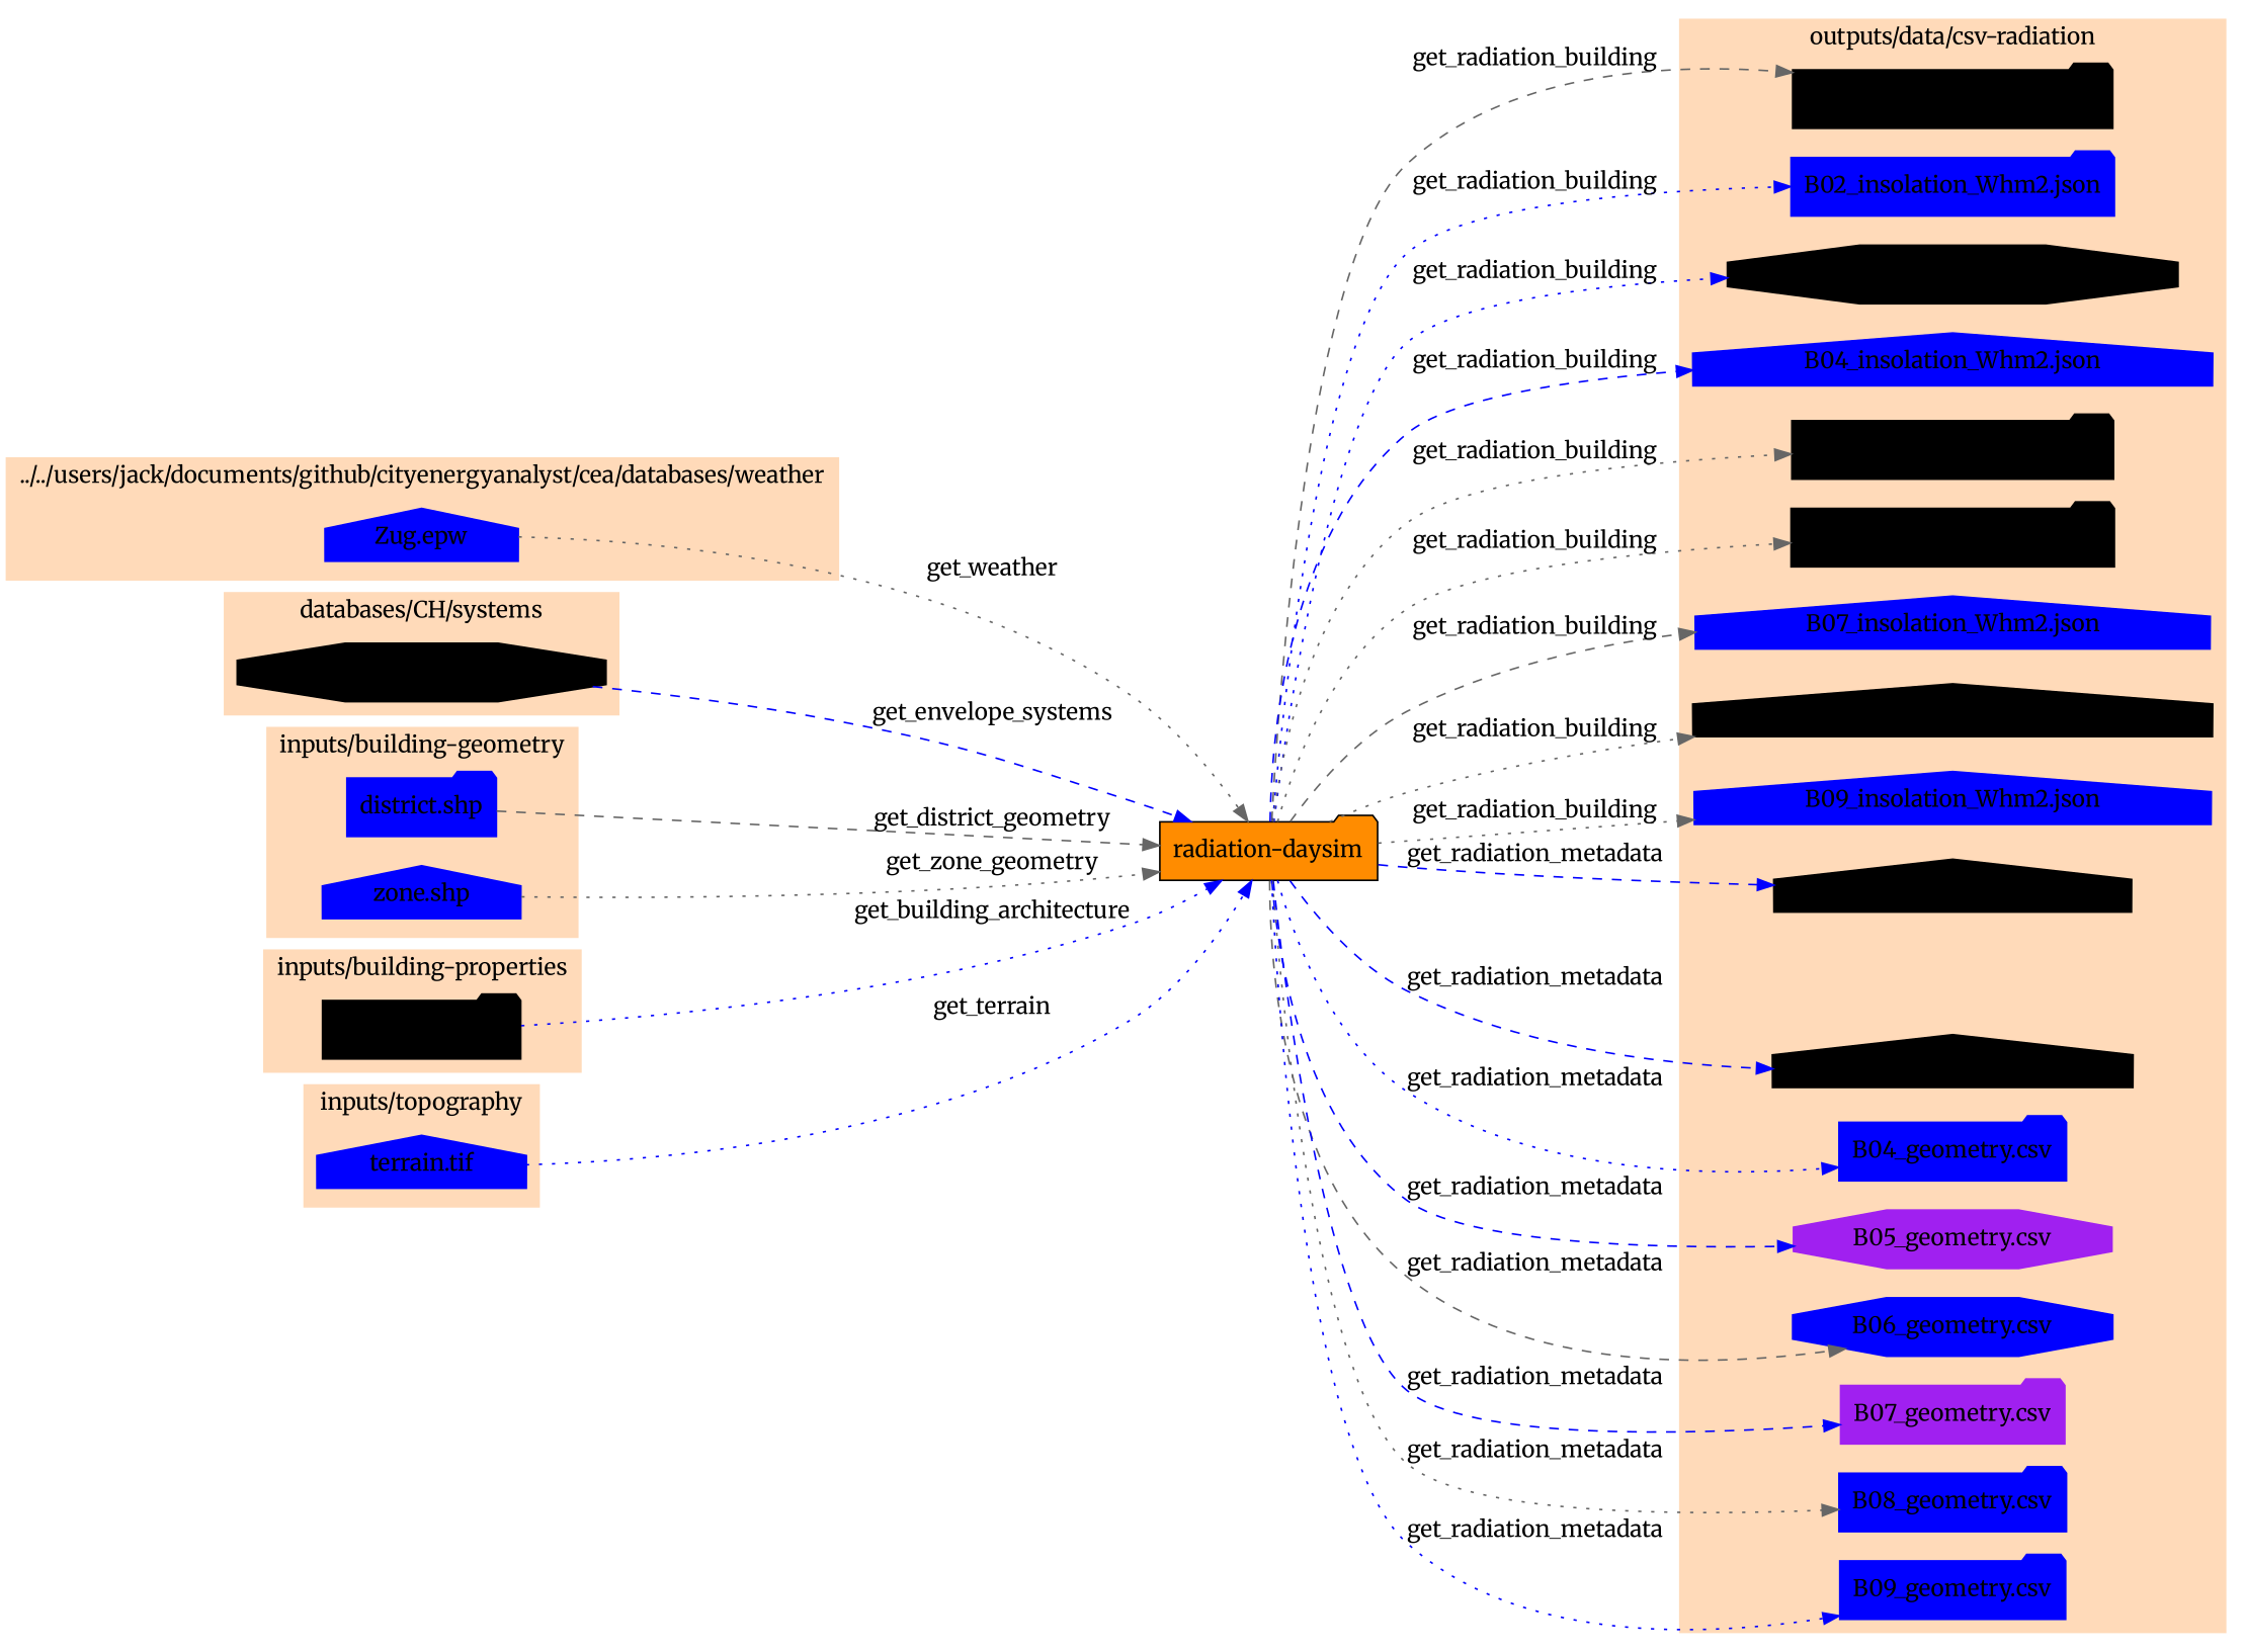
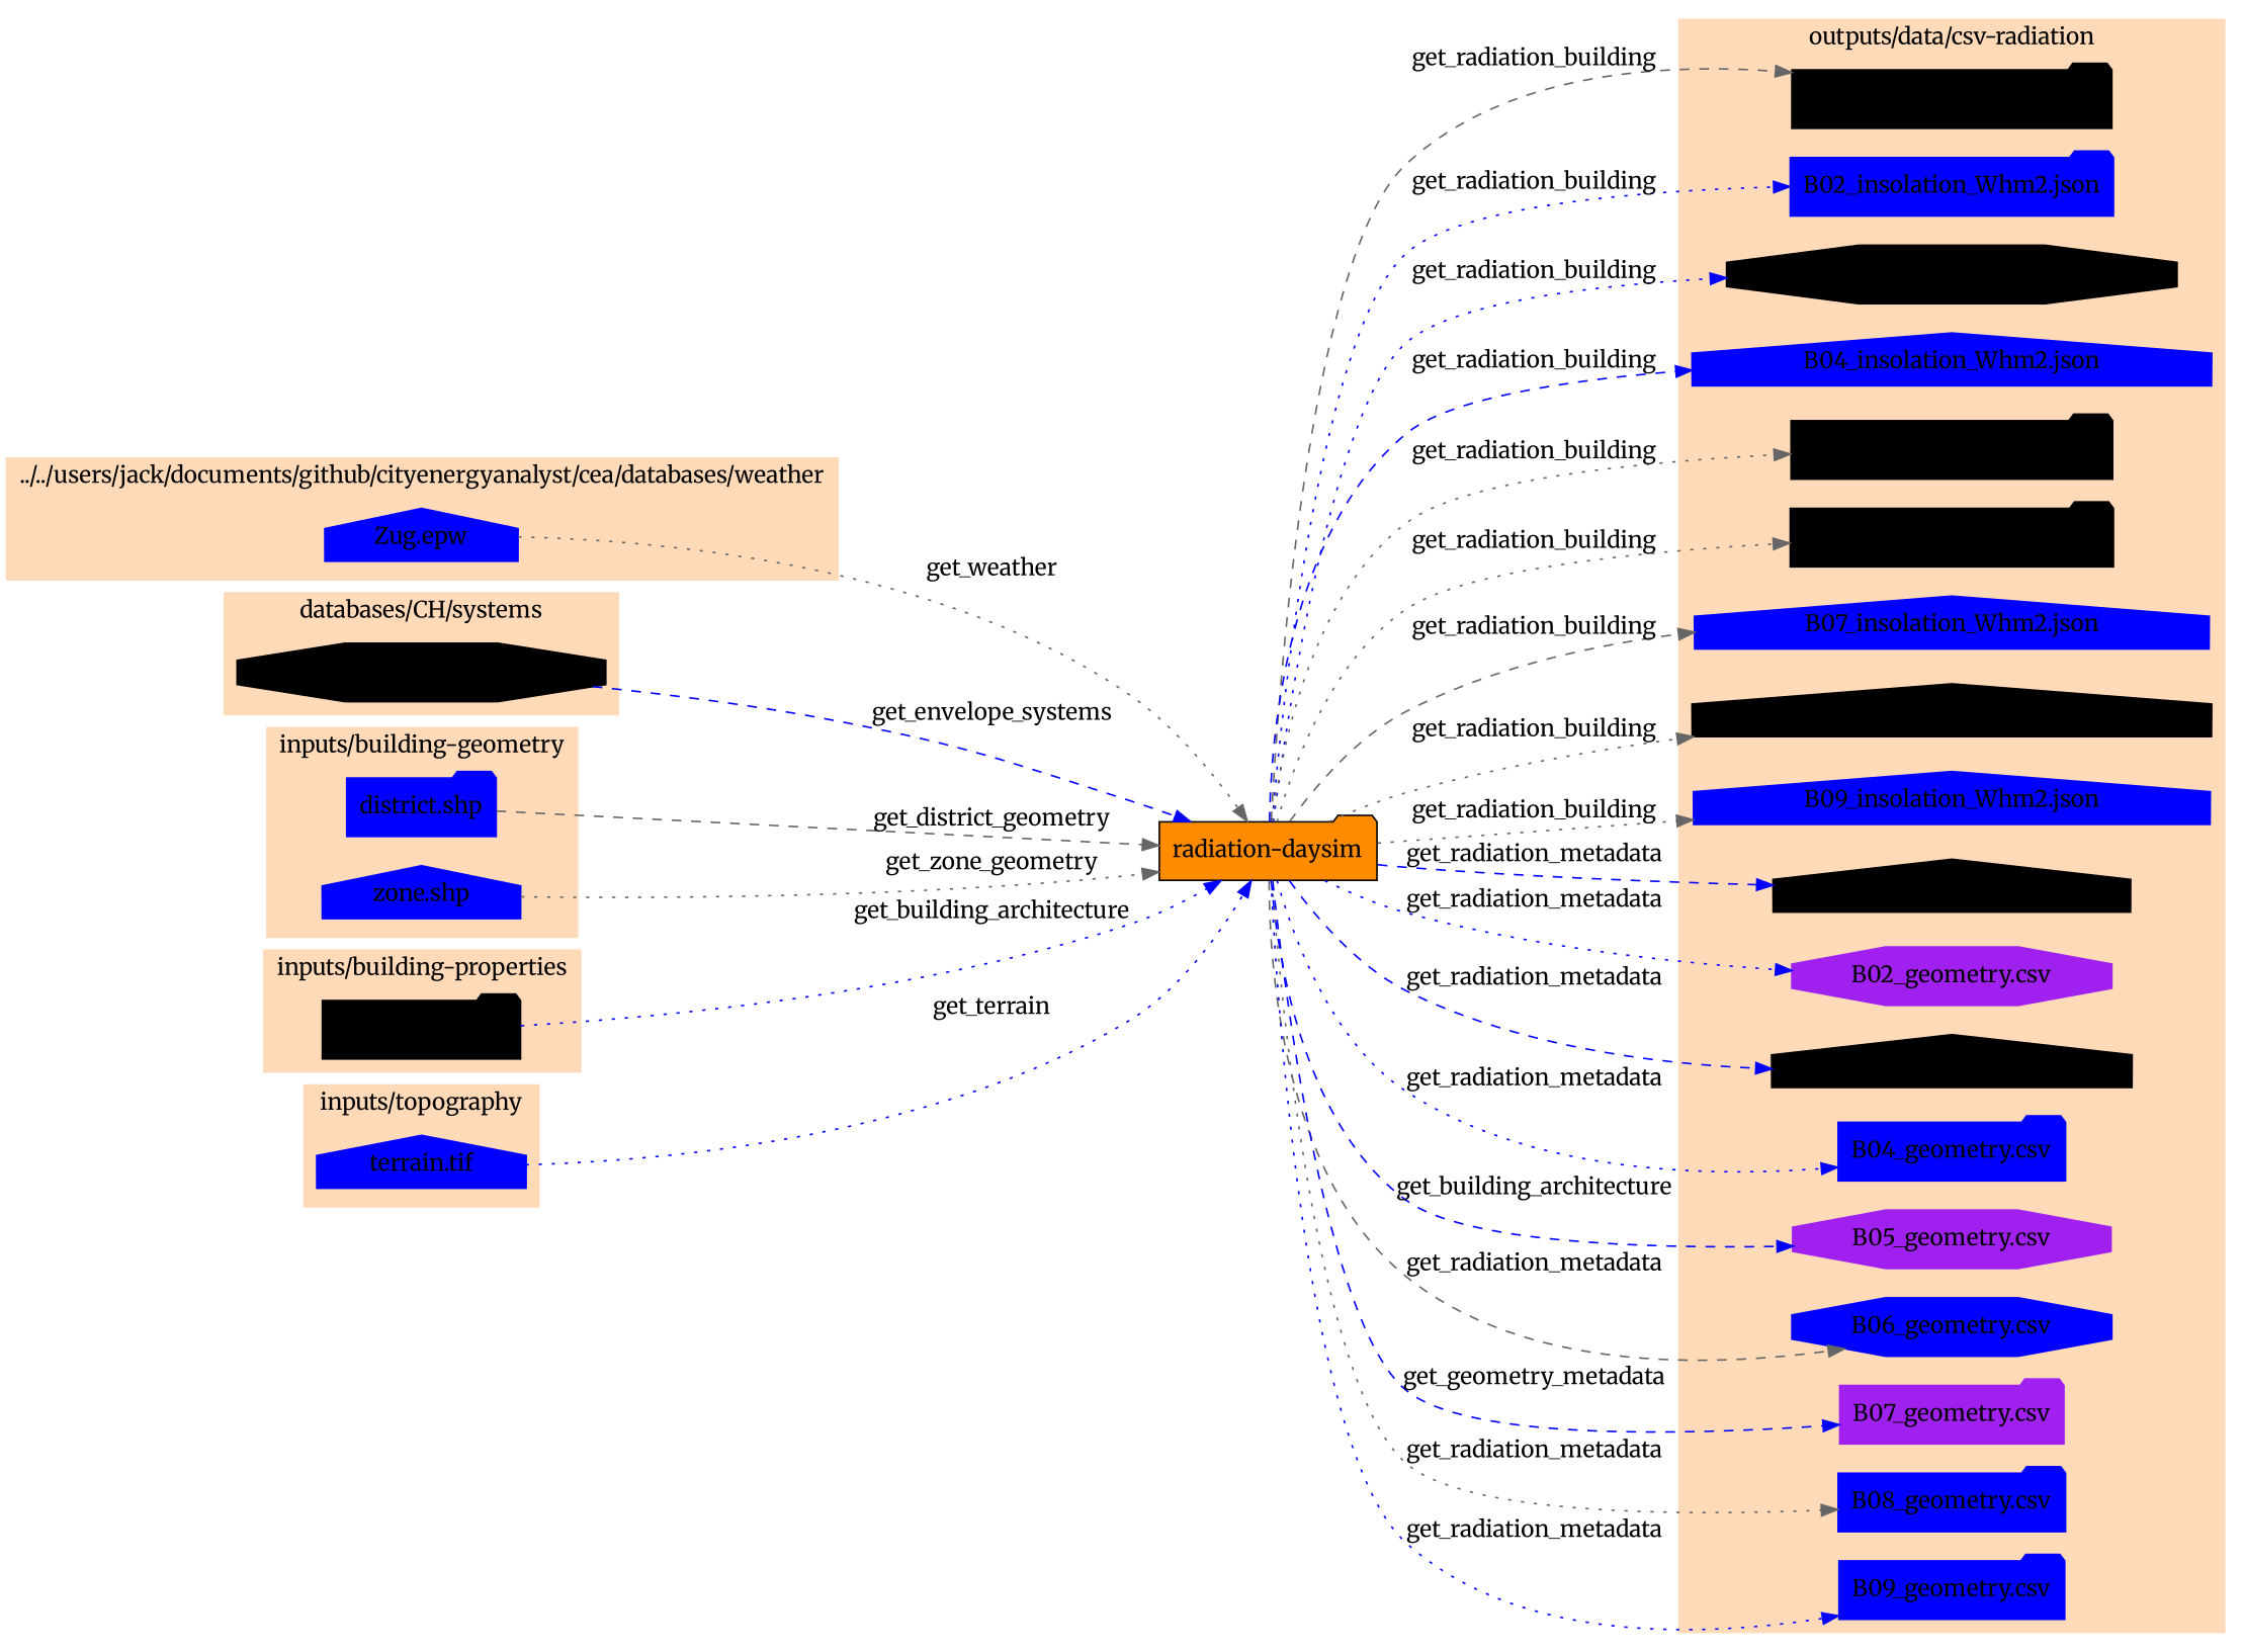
  digraph {
    fontname=Merriweather
    rankdir=LR
    node [color=blue fontname=Merriweather shape=folder style=filled]
    edge [color=blue fontname=Merriweather style=dotted]
    "Zug.epw" [shape=house]
    "envelope_systems.xls" [color=black shape=octagon]
    "district.shp"
    "zone.shp" [shape=house]
    "architecture.dbf" [color=black]
    "terrain.tif" [shape=house]
    "B01_insolation_Whm2.json" [color=black]
    "B02_insolation_Whm2.json"
    "B03_insolation_Whm2.json" [color=black shape=octagon]
    "B04_insolation_Whm2.json" [shape=house]
    "B05_insolation_Whm2.json" [color=black]
    "B06_insolation_Whm2.json" [color=black]
    "B07_insolation_Whm2.json" [shape=house]
    "B08_insolation_Whm2.json" [color=black shape=house]
    "B09_insolation_Whm2.json" [shape=house]
    "B01_geometry.csv" [color=black shape=house]
+   "B02_geometry.csv" [color=purple shape=octagon]
    "B03_geometry.csv" [color=black shape=house]
    "B04_geometry.csv"
    "B05_geometry.csv" [color=purple shape=octagon]
    "B06_geometry.csv" [shape=octagon]
    "B07_geometry.csv" [color=purple]
    "B08_geometry.csv"
    "B09_geometry.csv"
    "radiation-daysim" [color=black fillcolor=darkorange]
    subgraph cluster_1 {
      color=peachpuff
      label="../../users/jack/documents/github/cityenergyanalyst/cea/databases/weather"
      style=filled
      "Zug.epw"
    }
    subgraph cluster_2 {
      color=peachpuff
      label="databases/CH/systems"
      style=filled
      "envelope_systems.xls"
    }
    subgraph cluster_3 {
      color=peachpuff
      label="inputs/building-geometry"
      style=filled
      "district.shp"
      "zone.shp"
    }
    subgraph cluster_4 {
      color=peachpuff
      label="inputs/building-properties"
      style=filled
      "architecture.dbf"
    }
    subgraph cluster_5 {
      color=peachpuff
      label="inputs/topography"
      style=filled
      "terrain.tif"
    }
    subgraph cluster_6 {
      color=peachpuff
      label="outputs/data/csv-radiation"
      style=filled
      "B01_insolation_Whm2.json"
      "B02_insolation_Whm2.json"
      "B03_insolation_Whm2.json"
      "B04_insolation_Whm2.json"
      "B05_insolation_Whm2.json"
      "B06_insolation_Whm2.json"
      "B07_insolation_Whm2.json"
      "B08_insolation_Whm2.json"
      "B09_insolation_Whm2.json"
      "B01_geometry.csv"
+     "B02_geometry.csv"
      "B03_geometry.csv"
      "B04_geometry.csv"
      "B05_geometry.csv"
      "B06_geometry.csv"
      "B07_geometry.csv"
      "B08_geometry.csv"
      "B09_geometry.csv"
    }
    "Zug.epw" -> "radiation-daysim" [color=gray40 label=get_weather]
    "envelope_systems.xls" -> "radiation-daysim" [label=get_envelope_systems style=dashed]
    "district.shp" -> "radiation-daysim" [color=gray40 label=get_district_geometry style=dashed]
    "zone.shp" -> "radiation-daysim" [color=gray40 label=get_zone_geometry]
    "architecture.dbf" -> "radiation-daysim" [label=get_building_architecture]
    "terrain.tif" -> "radiation-daysim" [label=get_terrain]
    "radiation-daysim" -> "B01_insolation_Whm2.json" [color=gray40 label=get_radiation_building style=dashed]
    "radiation-daysim" -> "B02_insolation_Whm2.json" [label=get_radiation_building]
    "radiation-daysim" -> "B03_insolation_Whm2.json" [label=get_radiation_building]
    "radiation-daysim" -> "B04_insolation_Whm2.json" [label=get_radiation_building style=dashed]
    "radiation-daysim" -> "B05_insolation_Whm2.json" [color=gray40 label=get_radiation_building]
    "radiation-daysim" -> "B06_insolation_Whm2.json" [color=gray40 label=get_radiation_building]
    "radiation-daysim" -> "B07_insolation_Whm2.json" [color=gray40 label=get_radiation_building style=dashed]
    "radiation-daysim" -> "B08_insolation_Whm2.json" [color=gray40 label=get_radiation_building]
    "radiation-daysim" -> "B09_insolation_Whm2.json" [color=gray40 label=get_radiation_building]
    "radiation-daysim" -> "B01_geometry.csv" [label=get_radiation_metadata style=dashed]
+   "radiation-daysim" -> "B02_geometry.csv" [label=get_radiation_metadata]
    "radiation-daysim" -> "B03_geometry.csv" [label=get_radiation_metadata style=dashed]
    "radiation-daysim" -> "B04_geometry.csv" [label=get_radiation_metadata]
-   "radiation-daysim" -> "B05_geometry.csv" [label=get_radiation_metadata style=dashed]
+   "radiation-daysim" -> "B05_geometry.csv" [label=get_building_architecture style=dashed]
    "radiation-daysim" -> "B06_geometry.csv" [color=gray40 label=get_radiation_metadata style=dashed]
-   "radiation-daysim" -> "B07_geometry.csv" [label=get_radiation_metadata style=dashed]
+   "radiation-daysim" -> "B07_geometry.csv" [label=get_geometry_metadata style=dashed]
    "radiation-daysim" -> "B08_geometry.csv" [color=gray40 label=get_radiation_metadata]
    "radiation-daysim" -> "B09_geometry.csv" [label=get_radiation_metadata]
  }
